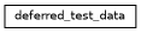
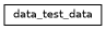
  digraph {
    rankdir=TB
-   n1 [color=black fillcolor=white fontname=Helvetica fontsize=10 height=0.2 label=deferred_test_data shape=record style=filled width=0.4]
+   n1 [color=black fillcolor=white fontname=Helvetica fontsize=10 height=0.2 label=data_test_data shape=record style=filled width=0.4]
  }
